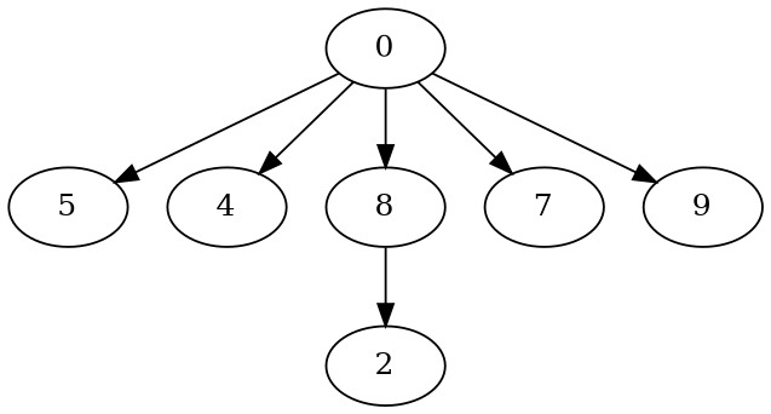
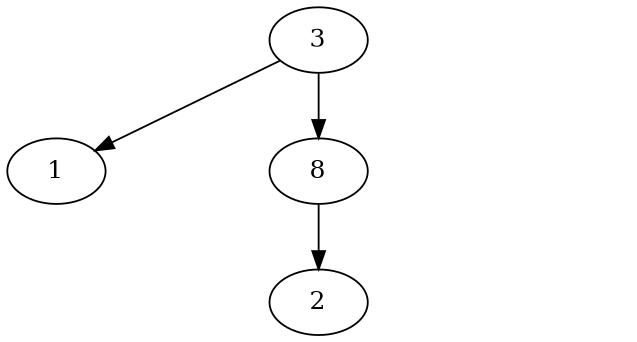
  digraph {
    "Duplicate states"=0
    GraphType=Fork
    "Max states in OPEN"=0
    Modes="120000ms; topo-ordered tasks, ; Pruning: task equivalence, fixed order ready list, ; F-value: ; Optimisation: best schedule length (SL) optimisation on equal, "
    NumberOfTasks=10
    "Pruned using list schedule length"=18
    "States removed from OPEN"=0
    TargetSystem="Homogeneous-2"
    "Time to schedule (ms)"=76
    "Total idle time"=38
    "Total schedule length"=52
    "Total sequential time"=65
    "Total states created"=51
    node [Processor=0 Weight=8]
    edge [Weight=25]
-   0 ["Finish time"=4 "Start time"=0 Weight=4]
-   5 ["Finish time"=52 Processor=1 "Start time"=42 Weight=10]
-   4 ["Finish time"=51 "Start time"=43]
+   0 ["Finish time"=4 "Start time"=0 Weight=4 label=3]
+   5 ["Finish time"=52 Processor=1 "Start time"=42 Weight=10 label=1]
    8 ["Finish time"=43 "Start time"=35]
-   7 ["Finish time"=11 "Start time"=4 Weight=7]
-   9 ["Finish time"=33 Processor=1 "Start time"=29 Weight=4]
    2 ["Finish time"=28 "Start time"=20]
    0 -> 5 [Weight=38]
-   0 -> 4 [Weight=127]
    0 -> 8 [Weight=115]
-   0 -> 7
-   0 -> 9
    8 -> 2 [Weight=89]
  }
